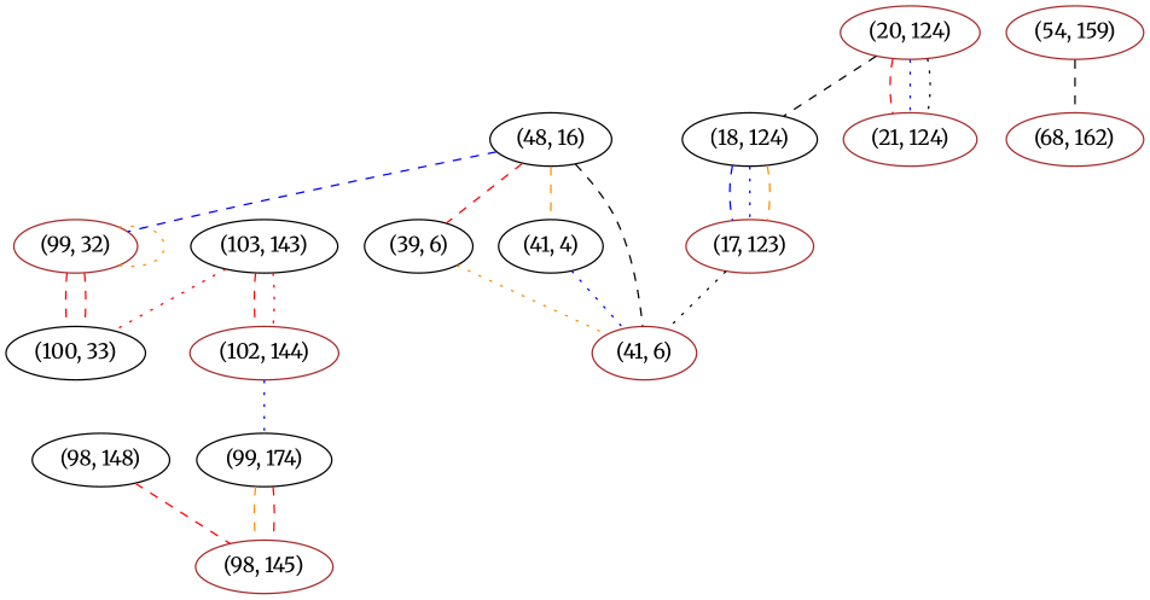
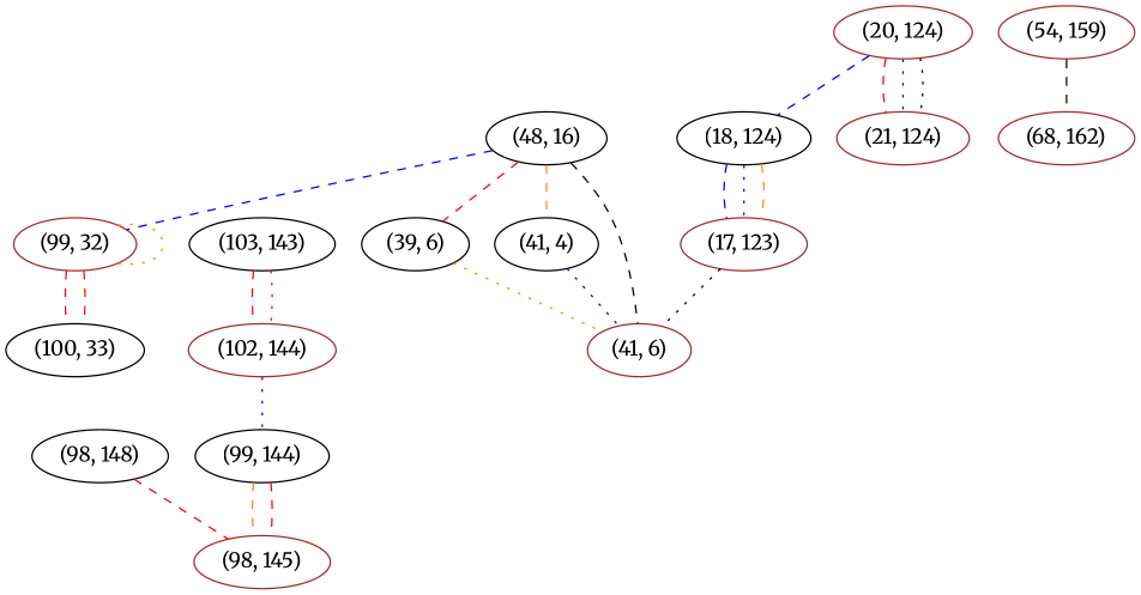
  graph {
    fontname=Merriweather
    node [color=brown fontname=Merriweather]
    edge [color=red fontname=Merriweather style=dashed weight=1]
    "(98, 145)"
    "(98, 148)" [color=black]
    "(68, 162)"
    "(99, 32)"
    "(48, 16)" [color=black]
    "(39, 6)" [color=black]
    "(41, 4)" [color=black]
    "(41, 6)"
    "(100, 33)" [color=black]
    "(103, 143)" [color=black]
    "(102, 144)"
-   "(99, 144)" [color=black label="(99, 174)"]
+   "(99, 144)" [color=black]
    "(20, 124)"
    "(18, 124)" [color=black]
    "(21, 124)"
    "(17, 123)"
    "(54, 159)"
    "(98, 148)" -- "(98, 145)"
    "(99, 32)" -- "(99, 32)" [color=darkorange style=dotted weight=2]
    "(99, 32)" -- "(100, 33)"
    "(99, 32)" -- "(100, 33)"
    "(48, 16)" -- "(99, 32)" [color=blue]
    "(48, 16)" -- "(39, 6)" [weight=3]
    "(48, 16)" -- "(41, 4)" [color=darkorange weight=3]
    "(48, 16)" -- "(41, 6)" [color=black weight=3]
    "(39, 6)" -- "(41, 6)" [color=darkorange style=dotted]
    "(41, 4)" -- "(41, 6)" [color=blue style=dotted]
-   "(103, 143)" -- "(100, 33)" [style=dotted]
    "(103, 143)" -- "(102, 144)"
    "(103, 143)" -- "(102, 144)" [style=dotted]
    "(102, 144)" -- "(99, 144)" [color=blue style=dotted]
    "(99, 144)" -- "(98, 145)" [color=darkorange]
    "(99, 144)" -- "(98, 145)"
-   "(20, 124)" -- "(18, 124)" [color=black]
+   "(20, 124)" -- "(18, 124)" [color=blue]
    "(20, 124)" -- "(21, 124)"
    "(20, 124)" -- "(21, 124)" [color=blue style=dotted]
    "(20, 124)" -- "(21, 124)" [color=black style=dotted]
    "(18, 124)" -- "(17, 123)" [color=blue]
    "(18, 124)" -- "(17, 123)" [color=blue style=dotted]
    "(18, 124)" -- "(17, 123)" [color=darkorange]
    "(17, 123)" -- "(41, 6)" [color=black style=dotted]
    "(54, 159)" -- "(68, 162)" [color=black weight=3]
  }
